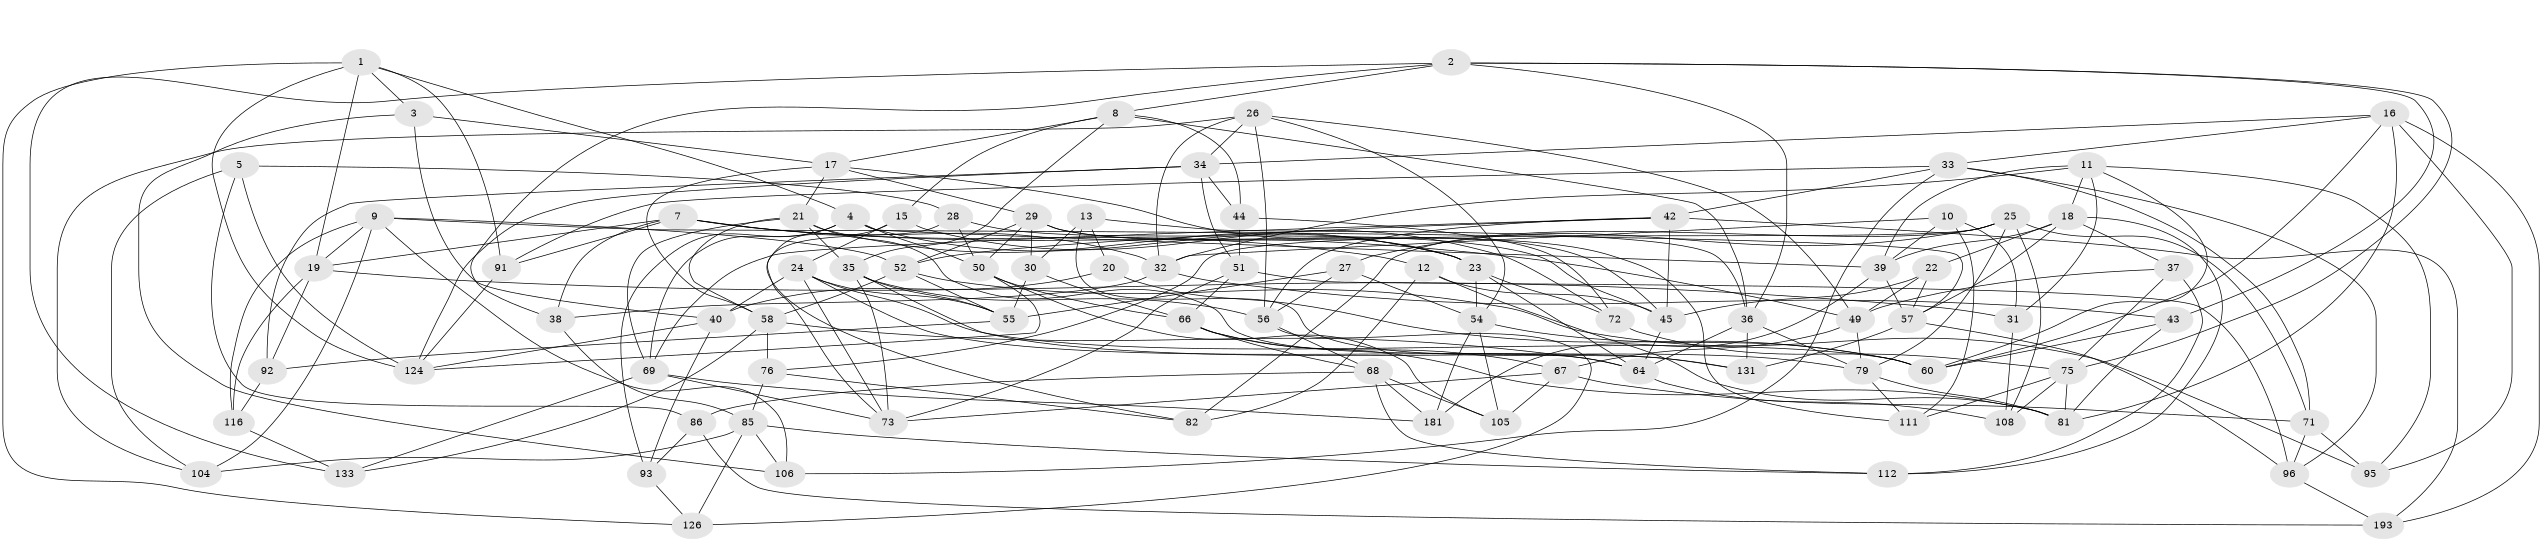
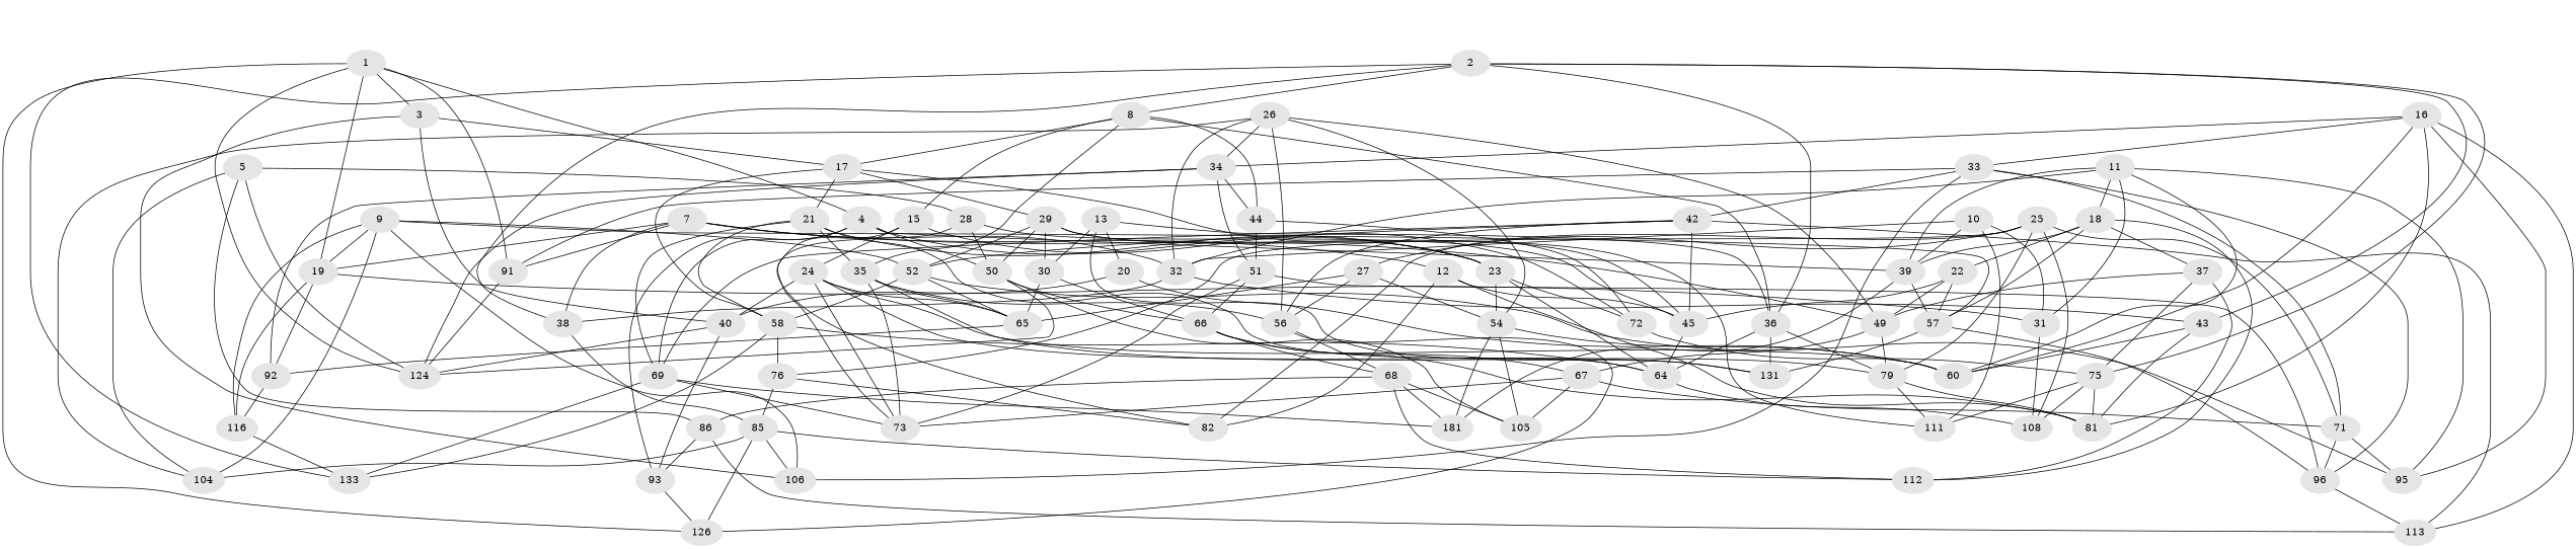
  graph {
    node [color=gray90 style=filled]
    1 [super="+128"]
    3
    4 [super="+6"]
    19 [super="+63"]
    91
    124 [super="+127"]
    126
    17 [super="+132"]
    40 [super="+119"]
    106
    23 [super="+103"]
    39 [super="+100"]
    50 [super="+70"]
    69 [super="+88"]
    93
    116
    31
    92
    2 [super="+129"]
    8 [super="+94"]
    36 [super="+102"]
    38
    43
    n24 [label=75 super="+89"]
    133
    15
    35 [super="+61"]
    44
    131
    64 [super="+78"]
    n31 [label=79 super="+65"]
    85 [super="+134"]
    60 [super="+107"]
    81 [super="+120"]
    111
    108
    21 [super="+97"]
    29 [super="+117"]
    58 [super="+122"]
    72
    54 [super="+84"]
    57 [super="+130"]
    n43 [label=181]
    66 [super="+83"]
    105
    73 [super="+115"]
    5
    28
    86
    104
    45 [super="+75"]
-   113 [label=193]
+   113
    7 [super="+87"]
    12
    32 [super="+48"]
    49 [super="+77"]
    82
    67 [super="+98"]
    24 [super="+99"]
-   55 [super="+90"]
+   55 [super="+90" label=65]
    56 [super="+101"]
    51 [super="+62"]
    9 [super="+14"]
    52 [super="+79"]
    95
    96 [super="+125"]
    10
    11 [super="+53"]
    18 [super="+110"]
    22
    37
    112
    13
    20
    30
    16 [super="+109"]
    33 [super="+114"]
    34 [super="+41"]
    71 [super="+123"]
    42 [super="+118"]
    76
    25 [super="+46"]
    27
    26 [super="+47"]
    68 [super="+80"]
    1 -- 3
    1 -- 4
    1 -- 19
    1 -- 91
    1 -- 124
    1 -- 126
    3 -- 17
    3 -- 40
    3 -- 106
    4 -- 23
    4 -- 39
    4 -- 50
    4 -- 69
    4 -- 93
    19 -- 116
    19 -- 31
    19 -- 92
    91 -- 124
    17 -- 23
    17 -- 21
    17 -- 29
    17 -- 58
    40 -- 124
    40 -- 93
    23 -- 64
    23 -- 72
    23 -- 54
    39 -- 57
    39 -- n43
    50 -- 124
    50 -- 66
    50 -- 105
    69 -- 133
    69 -- n43
    69 -- 73
    93 -- 126
    116 -- 133
    31 -- 108
    92 -- 116
    2 -- 8
    2 -- 36
    2 -- 38
    2 -- 43
    2 -- n24
    2 -- 133
    8 -- 17
    8 -- 36
    8 -- 15
    8 -- 35
    8 -- 44
    36 -- 131
    36 -- 64
    36 -- n31
    38 -- 85
    43 -- 60
    43 -- 81
    n24 -- 81
    n24 -- 111
    n24 -- 108
    15 -- 72
    15 -- 82
    15 -- 24
    35 -- n31
    35 -- 73
    35 -- 55
    35 -- 56
    44 -- 72
    44 -- 51
    64 -- 108
    n31 -- 81
    n31 -- 111
    85 -- 126
    85 -- 106
    85 -- 104
    85 -- 112
    21 -- 23
    21 -- 69
    21 -- 35
    21 -- 64
    21 -- 58
    29 -- 50
    29 -- 111
    29 -- 45
    29 -- 52
    29 -- 30
    58 -- 133
    58 -- 64
    58 -- 76
    72 -- n24
    54 -- 60
    54 -- n43
    54 -- 105
    57 -- 131
    57 -- 96
    66 -- 81
    66 -- 67
    66 -- 68
    5 -- 124
    5 -- 28
    5 -- 86
    5 -- 104
    28 -- 50
    28 -- 73
    28 -- 45
    86 -- 93
    86 -- 113
    45 -- 64
    7 -- 19
    7 -- 91
    7 -- 38
    7 -- 12
    7 -- 32
    7 -- 49
    12 -- 81
    12 -- 45
    12 -- 82
    32 -- 38
    32 -- 43
    49 -- n31
    49 -- 67
    67 -- 105
    67 -- 73
    67 -- 71 [weight=2]
    24 -- 40
    24 -- 131
    24 -- 60
    24 -- 73
    24 -- 55
    55 -- 92
    56 -- 126
    56 -- 68
    51 -- 66
    51 -- 73
    51 -- 96 [weight=2]
    9 -- 19
    9 -- 106
    9 -- 116
    9 -- 57
    9 -- 104
    9 -- 52
    52 -- 58
    52 -- 55
    52 -- 95
    96 -- 113
    10 -- 39
    10 -- 31
    10 -- 111
    10 -- 32
    11 -- 39
    11 -- 31
    11 -- 60
    11 -- 32
    11 -- 95
    11 -- 18
    18 -- 39
    18 -- 57
    18 -- 22
    18 -- 37
    18 -- 112
    22 -- 57
    22 -- 45
    22 -- 49
    37 -- n24
    37 -- 49
    37 -- 112
    13 -- 36
    13 -- 131
    13 -- 20
    13 -- 30
    20 -- 40 [weight=2]
    20 -- 60
    30 -- 66
    30 -- 55
    16 -- 60
    16 -- 81
    16 -- 113
    16 -- 95
    16 -- 33
    16 -- 34
    33 -- 91
    33 -- 106
    33 -- 96
    33 -- 71
    33 -- 42
    34 -- 124
    34 -- 92
    34 -- 44
    34 -- 51
    71 -- 95
    71 -- 96
    42 -- 69
    42 -- 45
    42 -- 113
    42 -- 56
    42 -- 52
    76 -- 85
    76 -- 82
    25 -- n31
    25 -- 108
    25 -- 82
    25 -- 71
    25 -- 76
    25 -- 27
    27 -- 54
    27 -- 55
    27 -- 56
    26 -- 54
    26 -- 104
    26 -- 32
    26 -- 49
    26 -- 56
    26 -- 34
    68 -- n43
    68 -- 105
    68 -- 86
    68 -- 112
  }
